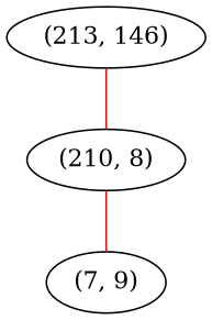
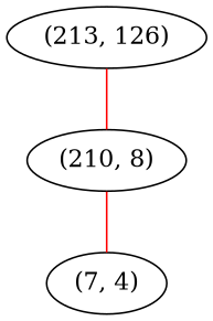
  graph {
    edge [color=red weight=1]
-   "(213, 126)" [label="(213, 146)"]
+   "(213, 126)"
    "(210, 8)"
-   "(7, 9)"
+   "(7, 9)" [label="(7, 4)"]
    "(213, 126)" -- "(210, 8)"
    "(210, 8)" -- "(7, 9)"
  }
